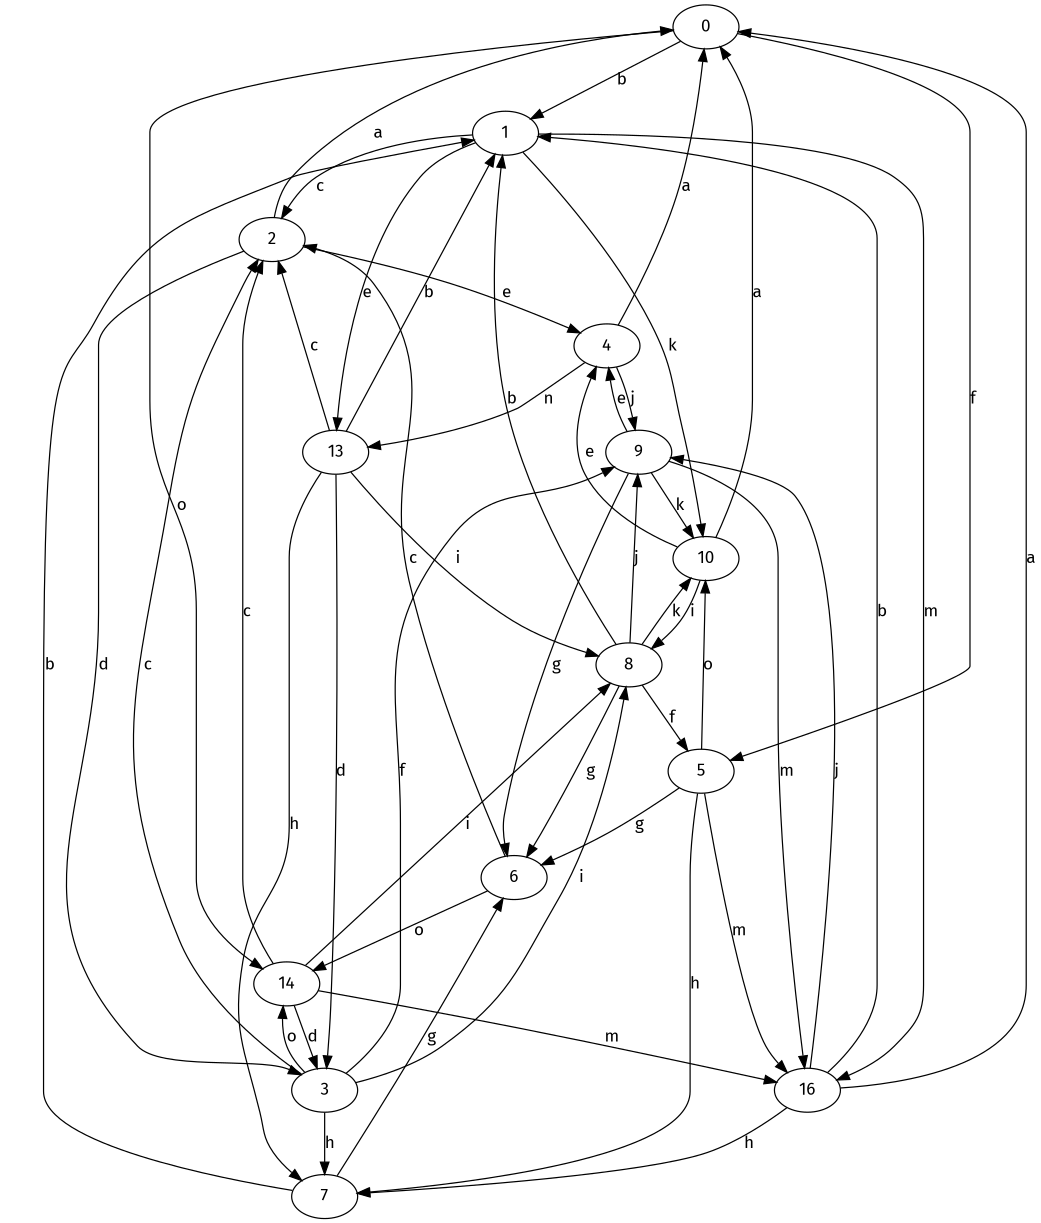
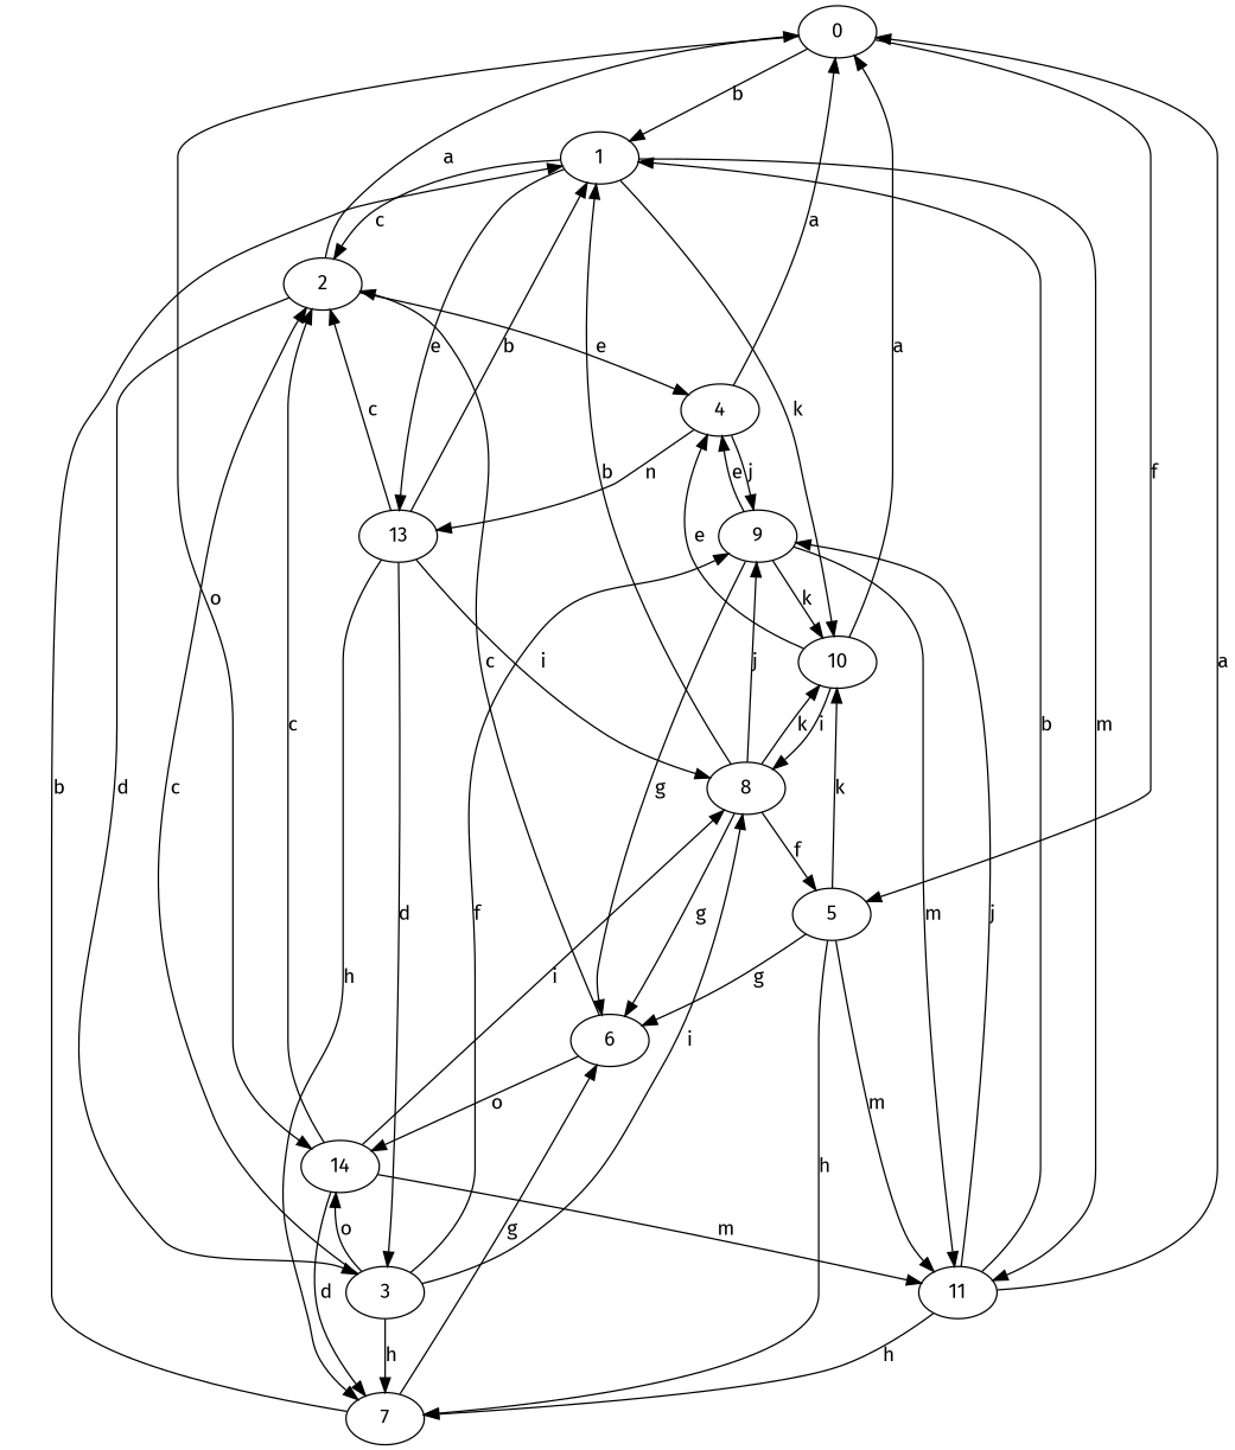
  strict digraph {
    fontname="Fira Sans"
    node [fontname="Fira Sans"]
    edge [fontname="Fira Sans"]
    0
    1
    5
    14
    2
    10
-   11 [label=16]
+   11
    13
    7
    6
    3
    8
    4
    9
    0 -> 1 [label=b]
    0 -> 5 [label=f]
    0 -> 14 [label=o]
    1 -> 2 [label=c]
    1 -> 10 [label=k]
    1 -> 11 [label=m]
    1 -> 13 [label=e]
-   5 -> 10 [label=o]
+   5 -> 10 [label=k]
    5 -> 11 [label=m]
    5 -> 7 [label=h]
    5 -> 6 [label=g]
    14 -> 2 [label=c]
    14 -> 11 [label=m]
-   14 -> 3 [label=d]
+   14 -> 7 [label=d]
    14 -> 8 [label=i]
    2 -> 0 [label=a]
    2 -> 3 [label=d]
    2 -> 4 [label=e]
    10 -> 0 [label=a]
    10 -> 8 [label=i]
    10 -> 4 [label=e]
    11 -> 0 [label=a]
    11 -> 1 [label=b]
    11 -> 7 [label=h]
    11 -> 9 [label=j]
    13 -> 1 [label=b]
    13 -> 2 [label=c]
    13 -> 7 [label=h]
    13 -> 3 [label=d]
    13 -> 8 [label=i]
    7 -> 1 [label=b]
    7 -> 6 [label=g]
    6 -> 14 [label=o]
    6 -> 2 [label=c]
    3 -> 14 [label=o]
    3 -> 2 [label=c]
    3 -> 7 [label=h]
    3 -> 8 [label=i]
    3 -> 9 [label=f]
    8 -> 1 [label=b]
    8 -> 5 [label=f]
    8 -> 10 [label=k]
    8 -> 6 [label=g]
    8 -> 9 [label=j]
    4 -> 0 [label=a]
    4 -> 13 [label=n]
    4 -> 9 [label=j]
    9 -> 10 [label=k]
    9 -> 11 [label=m]
    9 -> 6 [label=g]
    9 -> 4 [label=e]
  }
